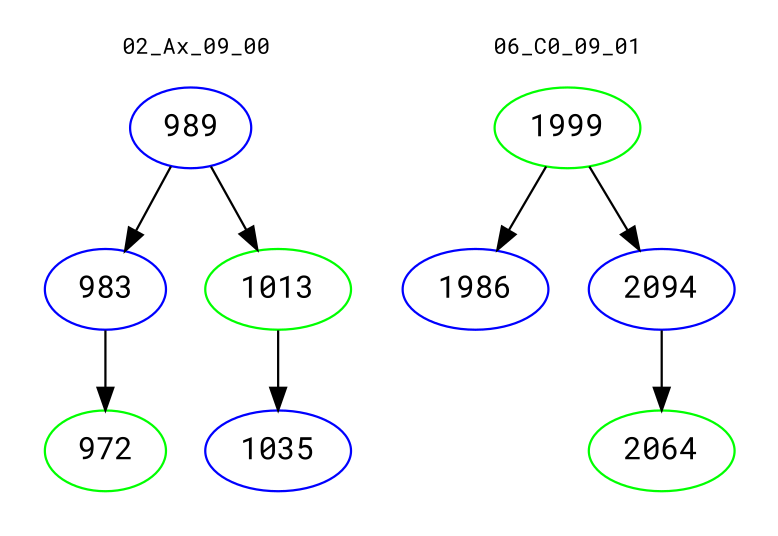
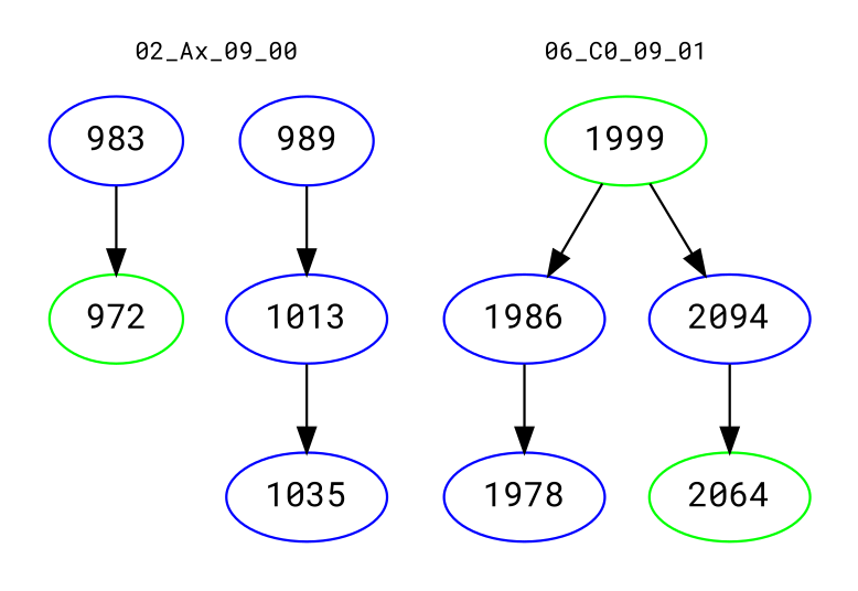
  digraph {
    fontname="Roboto Mono"
    node [color=blue fontname="Roboto Mono"]
    edge [color=black fontname="Roboto Mono"]
    n1 [label=989]
    n2 [label=983]
-   n3 [color=green label=1013]
+   n3 [label=1013]
    n4 [color=green label=972]
    n5 [label=1035]
    n6 [color=green label=1999]
    n7 [label=1986]
    n8 [label=2094]
+   n9 [label=1978]
    n10 [color=green label=2064]
    subgraph cluster_1 {
      color=white
      fontsize=10
      label="02_Ax_09_00"
      n1
      n2
      n3
      n4
      n5
    }
    subgraph cluster_2 {
      color=white
      fontsize=10
      label="06_C0_09_01"
      n6
      n7
      n8
+     n9
      n10
    }
-   n1 -> n2
    n1 -> n3
    n2 -> n4
    n3 -> n5
    n6 -> n7
    n6 -> n8
+   n7 -> n9
    n8 -> n10
  }
